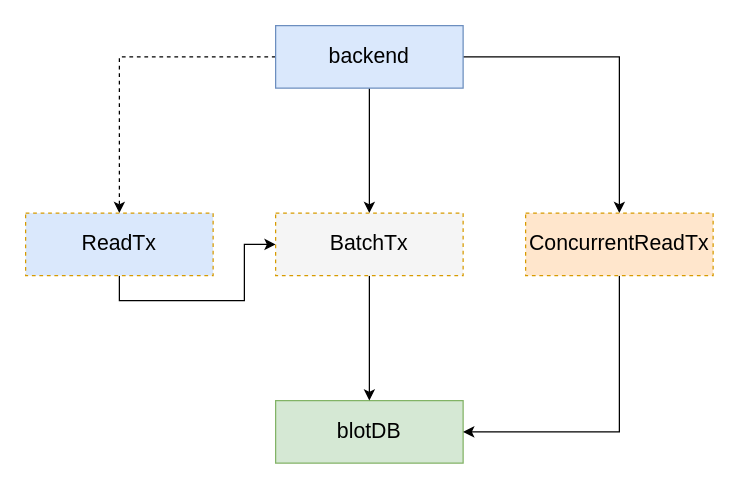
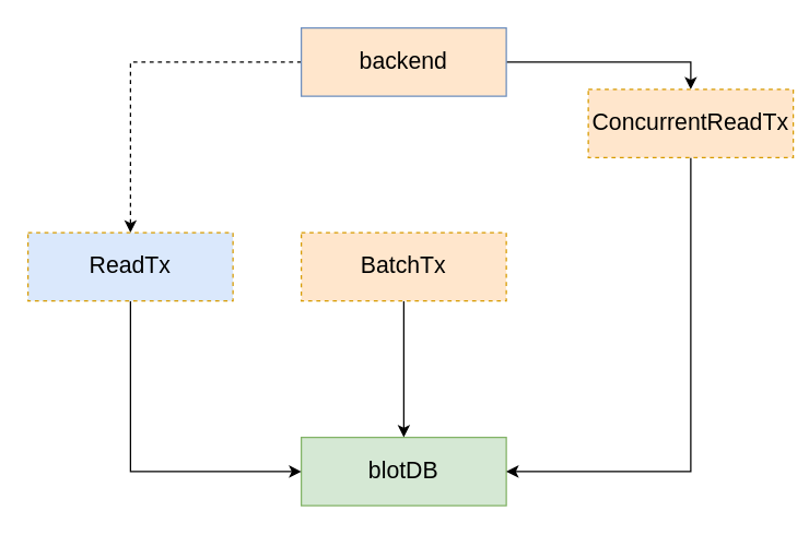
  <mxCell id="0" />
  <mxCell id="1" parent="0" />
  <mxCell id="2" style="edgeStyle=orthogonalEdgeStyle;rounded=0;orthogonalLoop=1;jettySize=auto;html=1;exitX=0;exitY=0.5;exitDx=0;exitDy=0;entryX=0.5;entryY=0;entryDx=0;entryDy=0;fontSize=17;dashed=1;" parent="1" source="5" target="8" edge="1"><mxGeometry relative="1" as="geometry" /></mxCell>
- <mxCell id="3" style="edgeStyle=orthogonalEdgeStyle;rounded=0;orthogonalLoop=1;jettySize=auto;html=1;exitX=0.5;exitY=1;exitDx=0;exitDy=0;entryX=0.5;entryY=0;entryDx=0;entryDy=0;fontSize=17;" parent="1" source="5" target="10" edge="1"><mxGeometry relative="1" as="geometry" /></mxCell>
  <mxCell id="4" style="edgeStyle=orthogonalEdgeStyle;rounded=0;orthogonalLoop=1;jettySize=auto;html=1;exitX=1;exitY=0.5;exitDx=0;exitDy=0;entryX=0.5;entryY=0;entryDx=0;entryDy=0;fontSize=17;" parent="1" source="5" target="12" edge="1"><mxGeometry relative="1" as="geometry" /></mxCell>
- <mxCell id="5" value="backend" style="rounded=0;whiteSpace=wrap;html=1;fontSize=17;fillColor=#dae8fc;strokeColor=#6c8ebf;" parent="1" vertex="1"><mxGeometry x="220" y="20" width="150" height="50" as="geometry" /></mxCell>
+ <mxCell id="5" value="backend" style="rounded=0;whiteSpace=wrap;html=1;fontSize=17;fillColor=#ffe6cc;strokeColor=#6c8ebf;" parent="1" vertex="1"><mxGeometry x="220" y="20" width="150" height="50" as="geometry" /></mxCell>
  <mxCell id="6" value="blotDB" style="rounded=0;whiteSpace=wrap;html=1;fontSize=17;fillColor=#d5e8d4;strokeColor=#82b366;" parent="1" vertex="1"><mxGeometry x="220" y="320" width="150" height="50" as="geometry" /></mxCell>
- <mxCell id="7" style="edgeStyle=orthogonalEdgeStyle;rounded=0;orthogonalLoop=1;jettySize=auto;html=1;exitX=0.5;exitY=1;exitDx=0;exitDy=0;fontSize=17;" parent="1" source="8" target="10" edge="1"><mxGeometry relative="1" as="geometry" /></mxCell>
+ <mxCell id="7" style="edgeStyle=orthogonalEdgeStyle;rounded=0;orthogonalLoop=1;jettySize=auto;html=1;exitX=0.5;exitY=1;exitDx=0;exitDy=0;entryX=0;entryY=0.5;entryDx=0;entryDy=0;fontSize=17;" parent="1" source="8" target="6" edge="1"><mxGeometry relative="1" as="geometry" /></mxCell>
  <mxCell id="8" value="ReadTx" style="rounded=0;whiteSpace=wrap;html=1;fontSize=17;dashed=1;fillColor=#dae8fc;strokeColor=#d79b00;" parent="1" vertex="1"><mxGeometry x="20" y="170" width="150" height="50" as="geometry" /></mxCell>
  <mxCell id="9" style="edgeStyle=orthogonalEdgeStyle;rounded=0;orthogonalLoop=1;jettySize=auto;html=1;exitX=0.5;exitY=1;exitDx=0;exitDy=0;entryX=0.5;entryY=0;entryDx=0;entryDy=0;fontSize=17;" parent="1" source="10" target="6" edge="1"><mxGeometry relative="1" as="geometry" /></mxCell>
- <mxCell id="10" value="BatchTx" style="rounded=0;whiteSpace=wrap;html=1;fontSize=17;dashed=1;fillColor=#f5f5f5;strokeColor=#d79b00;" parent="1" vertex="1"><mxGeometry x="220" y="170" width="150" height="50" as="geometry" /></mxCell>
+ <mxCell id="10" value="BatchTx" style="rounded=0;whiteSpace=wrap;html=1;fontSize=17;dashed=1;fillColor=#ffe6cc;strokeColor=#d79b00;" parent="1" vertex="1"><mxGeometry x="220" y="170" width="150" height="50" as="geometry" /></mxCell>
  <mxCell id="11" style="edgeStyle=orthogonalEdgeStyle;rounded=0;orthogonalLoop=1;jettySize=auto;html=1;exitX=0.5;exitY=1;exitDx=0;exitDy=0;entryX=1;entryY=0.5;entryDx=0;entryDy=0;fontSize=17;" parent="1" source="12" target="6" edge="1"><mxGeometry relative="1" as="geometry" /></mxCell>
- <mxCell id="12" value="ConcurrentReadTx" style="rounded=0;whiteSpace=wrap;html=1;fontSize=17;dashed=1;fillColor=#ffe6cc;strokeColor=#d79b00;" parent="1" vertex="1"><mxGeometry x="420" y="170" width="150" height="50" as="geometry" /></mxCell>
+ <mxCell id="12" value="ConcurrentReadTx" style="rounded=0;whiteSpace=wrap;html=1;fontSize=17;dashed=1;fillColor=#ffe6cc;strokeColor=#d79b00;" parent="1" vertex="1"><mxGeometry x="430" y="65" width="150" height="50" as="geometry" /></mxCell>
